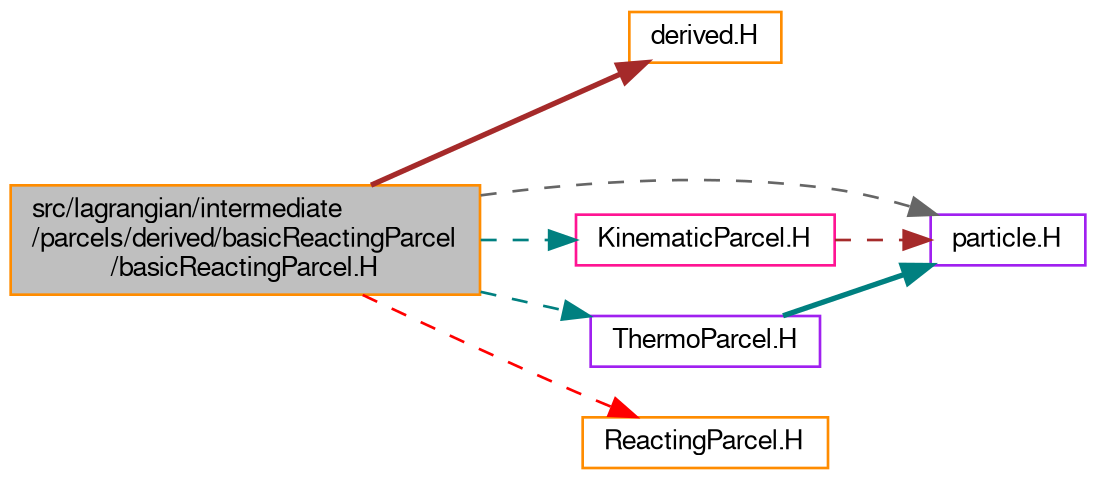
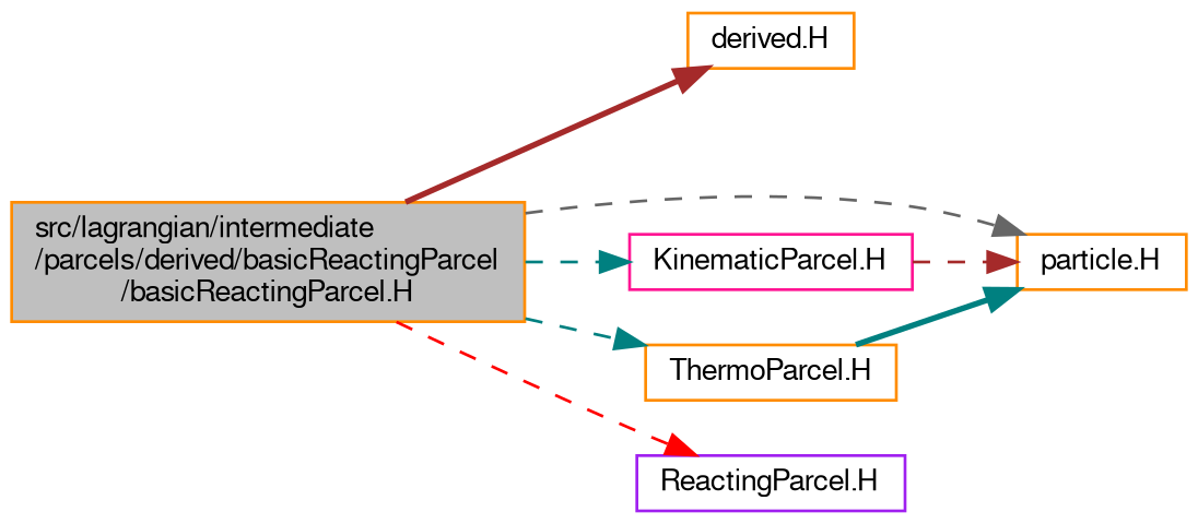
  digraph {
    rankdir=LR
    node [color=darkorange fontname=FreeSans fontsize=10 shape=record]
    edge [color=teal fontname=FreeSans fontsize=10 labelfontname=FreeSans labelfontsize=10 style=dashed]
    n1 [fillcolor=grey75 fontcolor=black height=0.2 label="src/lagrangian/intermediate\l/parcels/derived/basicReactingParcel\l/basicReactingParcel.H" style=filled width=0.4]
    n2 [height=0.2 label="derived.H" width=0.4]
-   n3 [color=purple height=0.2 label="particle.H" width=0.4]
+   n3 [height=0.2 label="particle.H" width=0.4]
    n4 [color=deeppink height=0.2 label="KinematicParcel.H" width=0.4]
-   n5 [color=purple height=0.2 label="ThermoParcel.H" width=0.4]
-   n6 [height=0.2 label="ReactingParcel.H" width=0.4]
+   n5 [height=0.2 label="ThermoParcel.H" width=0.4]
+   n6 [color=purple height=0.2 label="ReactingParcel.H" width=0.4]
    n1 -> n2 [color=brown style=bold]
    n1 -> n3 [color=gray40]
    n1 -> n4
    n1 -> n5
    n1 -> n6 [color=red]
    n4 -> n3 [color=brown]
    n5 -> n3 [style=bold]
  }
